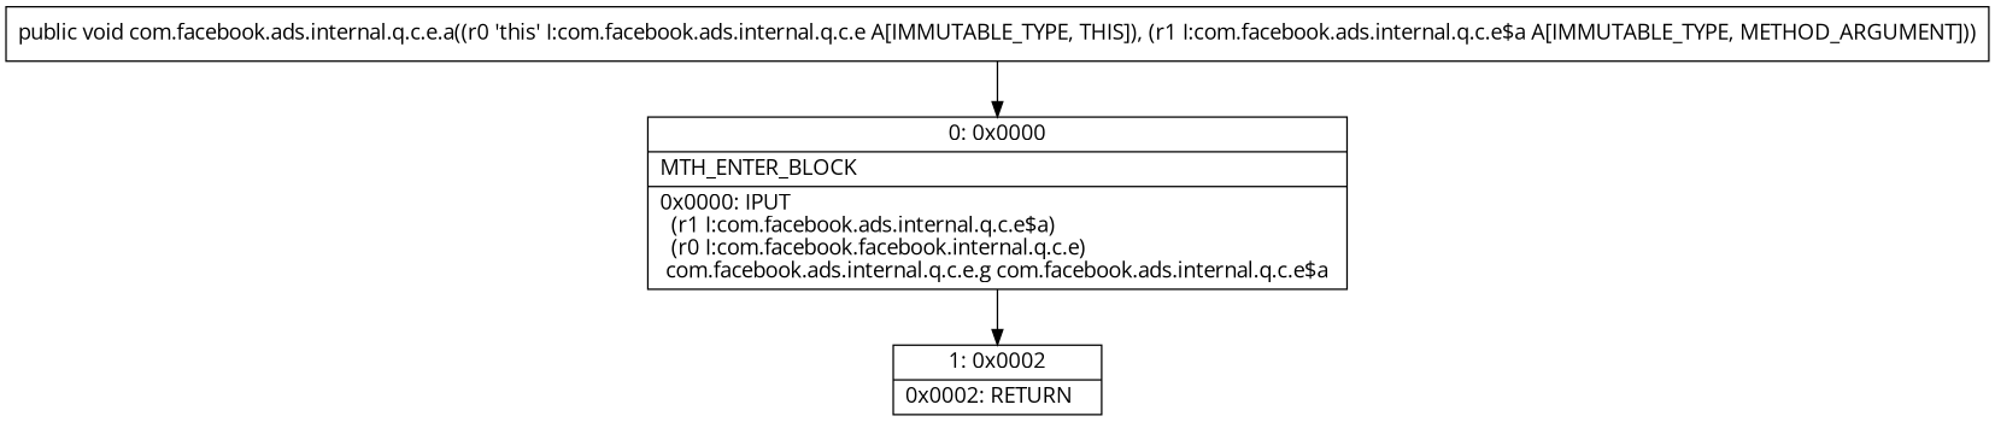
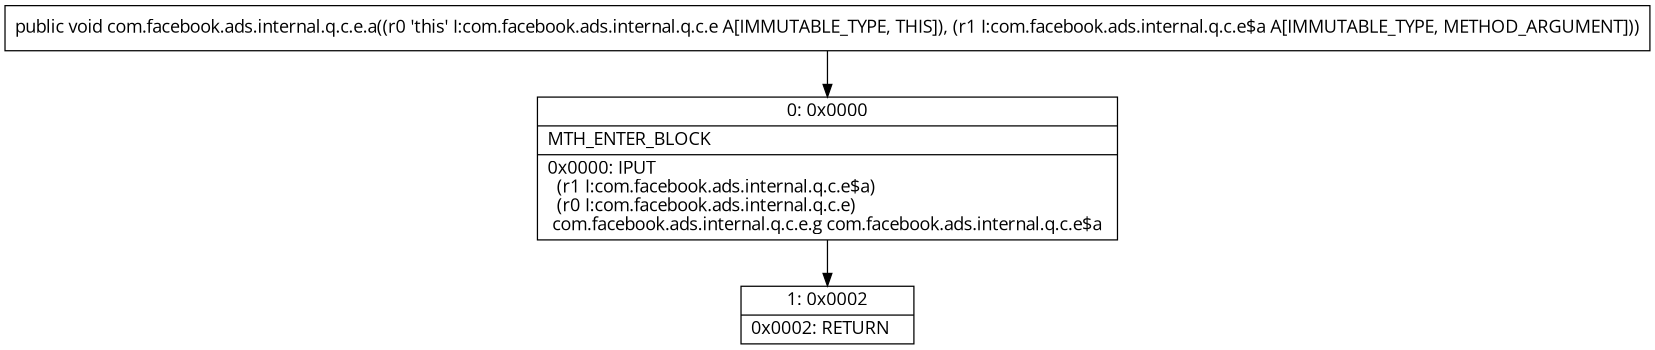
  digraph {
    fontname="Open Sans"
    node [shape=record fontname="Open Sans"]
    edge [fontname="Open Sans"]
-   n1 [label="{0\:\ 0x0000|MTH_ENTER_BLOCK\l|0x0000: IPUT  \l  (r1 I:com.facebook.ads.internal.q.c.e$a)\l  (r0 I:com.facebook.facebook.internal.q.c.e)\l com.facebook.ads.internal.q.c.e.g com.facebook.ads.internal.q.c.e$a \l}"]
+   n1 [label="{0\:\ 0x0000|MTH_ENTER_BLOCK\l|0x0000: IPUT  \l  (r1 I:com.facebook.ads.internal.q.c.e$a)\l  (r0 I:com.facebook.ads.internal.q.c.e)\l com.facebook.ads.internal.q.c.e.g com.facebook.ads.internal.q.c.e$a \l}"]
    n2 [label="{1\:\ 0x0002|0x0002: RETURN   \l}"]
    n3 [label="{public void com.facebook.ads.internal.q.c.e.a((r0 'this' I:com.facebook.ads.internal.q.c.e A[IMMUTABLE_TYPE, THIS]), (r1 I:com.facebook.ads.internal.q.c.e$a A[IMMUTABLE_TYPE, METHOD_ARGUMENT])) }"]
    n1 -> n2
    n3 -> n1
  }
